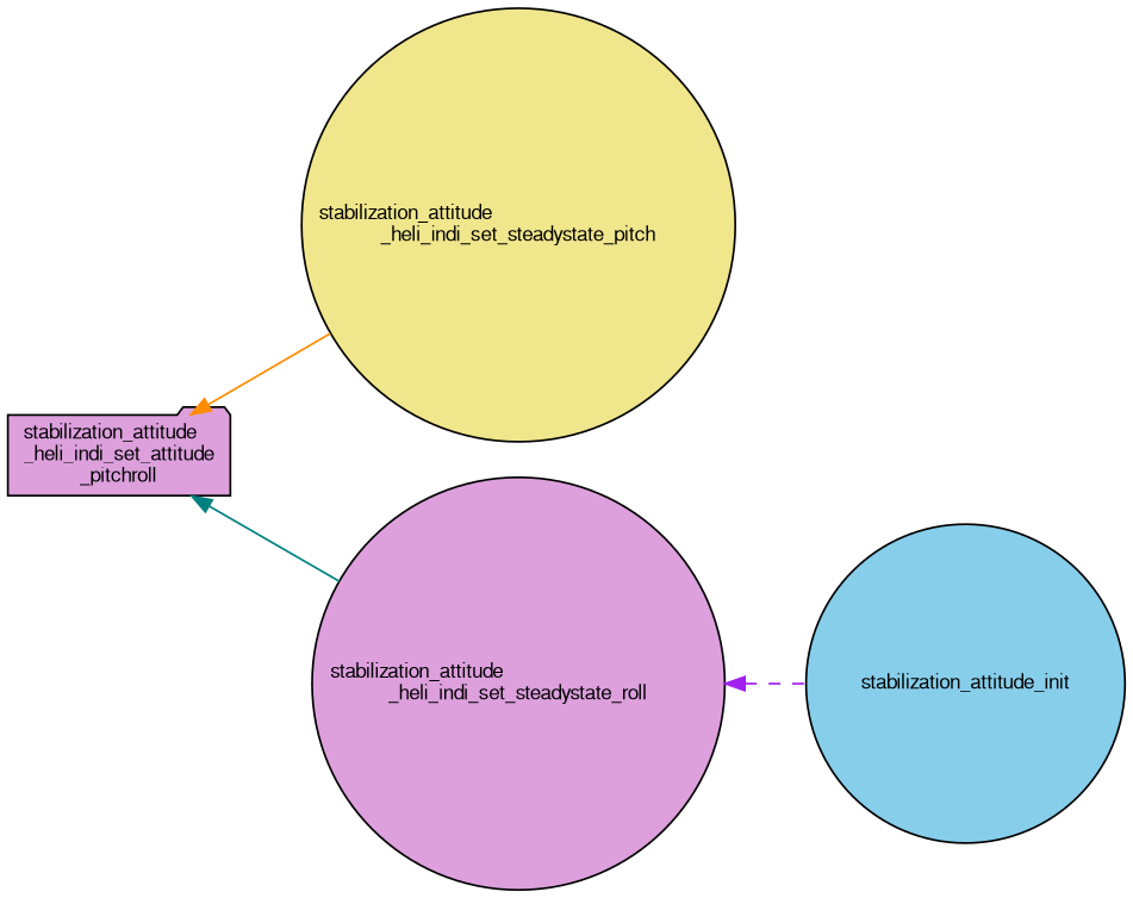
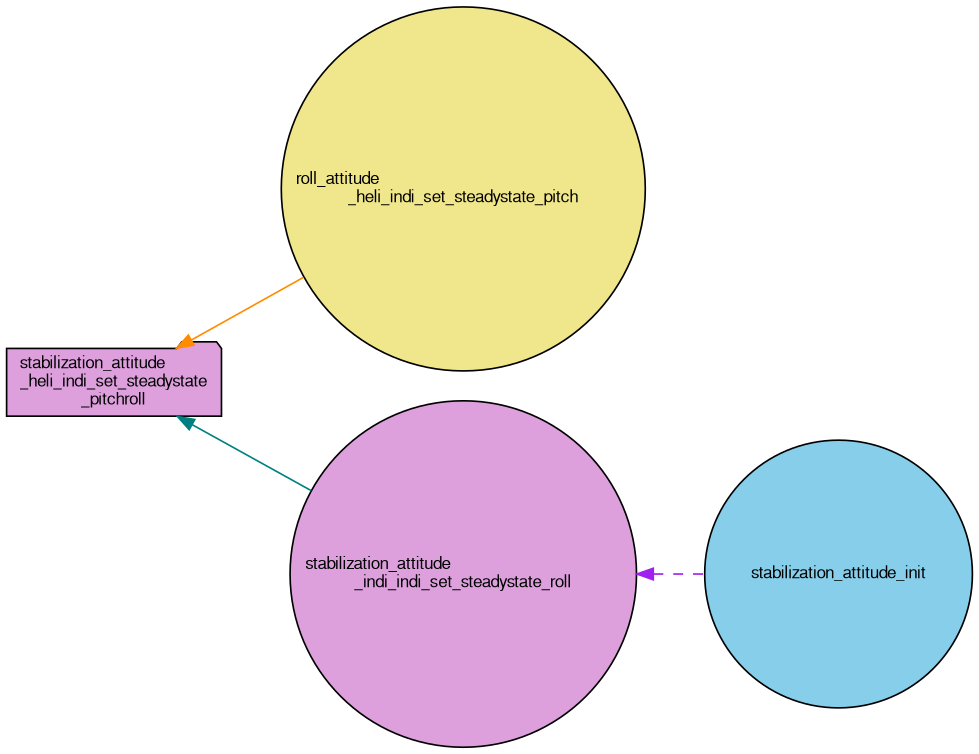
  digraph {
    rankdir=LR
    node [color=black fillcolor=plum fontname=FreeSans fontsize=10 shape=circle style=filled]
    edge [dir=back fontname=FreeSans fontsize=10 labelfontname=FreeSans labelfontsize=10 style=solid]
-   n1 [fontcolor=black height=0.2 label="stabilization_attitude\l_heli_indi_set_attitude\l_pitchroll" shape=folder width=0.4]
-   n2 [fillcolor=khaki height=0.2 label="stabilization_attitude\l_heli_indi_set_steadystate_pitch" width=0.4]
-   n3 [height=0.2 label="stabilization_attitude\l_heli_indi_set_steadystate_roll" width=0.4]
+   n1 [fontcolor=black height=0.2 label="stabilization_attitude\l_heli_indi_set_steadystate\l_pitchroll" shape=folder width=0.4]
+   n2 [fillcolor=khaki height=0.2 label="roll_attitude\l_heli_indi_set_steadystate_pitch" width=0.4]
+   n3 [height=0.2 label="stabilization_attitude\l_indi_indi_set_steadystate_roll" width=0.4]
    n4 [fillcolor=skyblue height=0.2 label=stabilization_attitude_init width=0.4]
    n1 -> n2 [color=darkorange]
    n1 -> n3 [color=teal]
    n3 -> n4 [color=purple style=dashed]
  }
